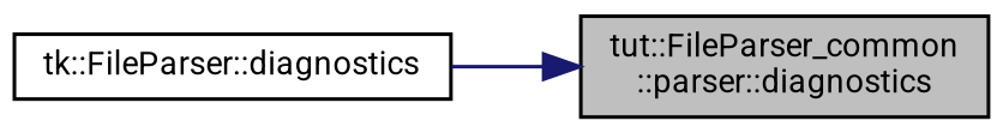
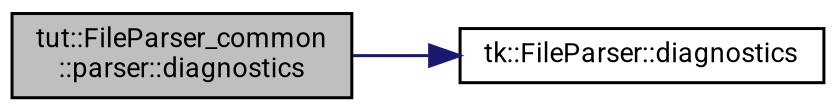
  digraph {
    rankdir=LR
    fontname=Roboto
    node [color=black fontname=Roboto fontsize=9 shape=record]
    n1 [fillcolor=grey75 fontcolor=black height=0.2 label="tut::FileParser_common\l::parser::diagnostics" style=filled width=0.4]
    n2 [height=0.2 label="tk::FileParser::diagnostics" width=0.4]
-   n2 -> n1 [color=midnightblue fontname=Roboto fontsize=9 labelfontname="sans-serif" labelfontsize=9 style=solid]
+   n1 -> n2 [color=midnightblue fontname=Roboto fontsize=9 labelfontname="sans-serif" labelfontsize=9 style=solid]
  }
